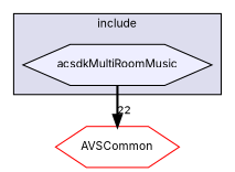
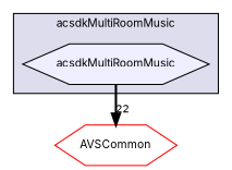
  digraph {
    compound=true
    fontname=Inter
    node [fontname=Inter fontsize=10 shape=hexagon style=filled]
    n1 [fillcolor="#eeeeff" label=acsdkMultiRoomMusic pencolor=black]
    n2 [color=red fillcolor=white label=AVSCommon]
    subgraph cluster_1 {
      bgcolor="#ddddee"
      fontsize=10
-     label=include
+     label=acsdkMultiRoomMusic
      pencolor=black
      n1
    }
    n1 -> n2 [headlabel=22 labeldistance=1.5 labelfontname=Helvetica labelfontsize=10 style=bold fontname=Inter]
  }
